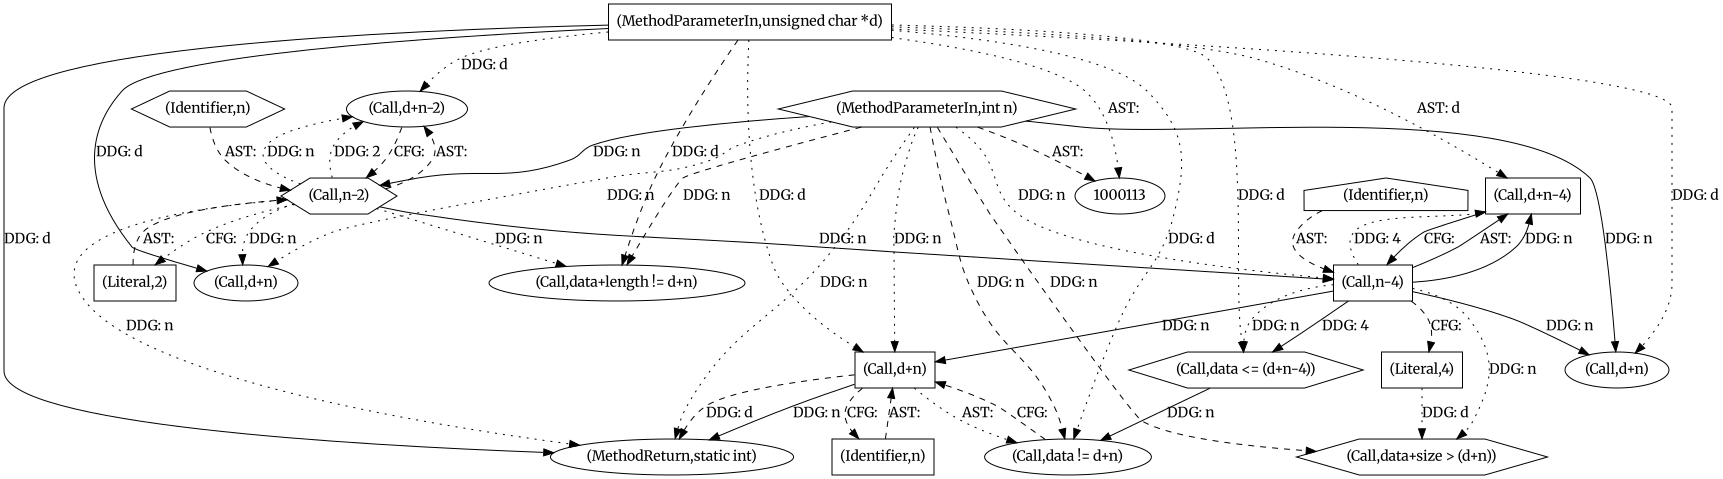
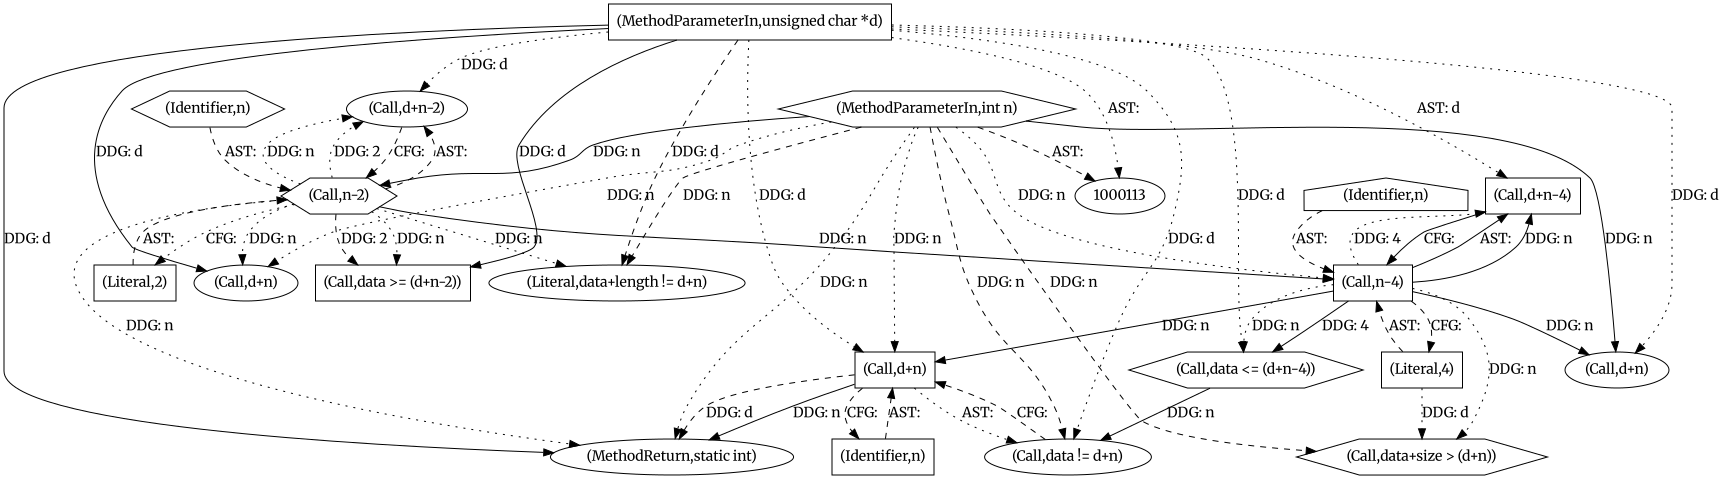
  digraph {
    fontname=Merriweather
    node [fontname=Merriweather shape=box]
    edge [fontname=Merriweather style=dotted]
    n1 [label="(Call,d+n)"]
    n2 [label="(MethodReturn,static int)" shape=ellipse]
    n3 [label="(Call,data != d+n)" shape=ellipse]
    n4 [label="(Identifier,n)"]
    n5 [label="(MethodParameterIn,unsigned char *d)"]
    n6 [label="(Call,d+n)" shape=ellipse]
    n7 [label="(Call,data <= (d+n-4))" shape=hexagon]
    n8 [label="(Call,d+n-4)"]
+   n9 [label="(Call,data >= (d+n-2))"]
    n10 [label="(Call,d+n)" shape=ellipse]
    n11 [label="(Call,d+n-2)" shape=ellipse]
-   n12 [label="(Call,data+length != d+n)" shape=ellipse]
+   n12 [label="(Literal,data+length != d+n)" shape=ellipse]
    1000113 [shape=ellipse]
    n14 [label="(Call,n-4)"]
    n15 [label="(Call,data+size > (d+n))" shape=hexagon]
    n16 [label="(Call,n-2)" shape=hexagon]
    n17 [label="(Literal,4)"]
    n18 [label="(MethodParameterIn,int n)" shape=hexagon]
    n19 [label="(Literal,2)"]
    n20 [label="(Identifier,n)" shape=house]
    n21 [label="(Identifier,n)" shape=hexagon]
    n1 -> n2 [label="DDG: d" style=dashed]
    n1 -> n2 [label="DDG: n" style=solid]
    n1 -> n3 [label="AST: "]
    n1 -> n4 [label="CFG: " style=dashed]
    n3 -> n1 [label="CFG: " style=dashed]
    n4 -> n1 [label="AST: " style=dashed]
    n5 -> n1 [label="DDG: d"]
    n5 -> n2 [label="DDG: d" style=solid]
    n5 -> n3 [label="DDG: d"]
    n5 -> n6 [label="DDG: d" style=solid]
    n5 -> n7 [label="DDG: d"]
    n5 -> n8 [label="AST: d"]
+   n5 -> n9 [label="DDG: d" style=solid]
    n5 -> n10 [label="DDG: d"]
    n5 -> n11 [label="DDG: d"]
    n5 -> n12 [label="DDG: d" style=dashed]
    n5 -> 1000113 [label="AST: "]
    n7 -> n3 [label="DDG: n" style=solid]
    n8 -> n14 [label="CFG: " style=solid]
    n11 -> n16 [label="CFG: " style=dashed]
    n14 -> n1 [label="DDG: n" style=solid]
    n14 -> n7 [label="DDG: n"]
    n14 -> n7 [label="DDG: 4" style=solid]
    n14 -> n8 [label="AST: " style=solid]
    n14 -> n8 [label="DDG: n" style=solid]
    n14 -> n8 [label="DDG: 4"]
    n14 -> n10 [label="DDG: n" style=solid]
    n14 -> n15 [label="DDG: n"]
    n14 -> n17 [label="CFG: " style=dashed]
    n16 -> n2 [label="DDG: n"]
    n16 -> n6 [label="DDG: n"]
+   n16 -> n9 [label="DDG: n"]
+   n16 -> n9 [label="DDG: 2" style=dashed]
    n16 -> n11 [label="AST: " style=dashed]
    n16 -> n11 [label="DDG: n"]
    n16 -> n11 [label="DDG: 2"]
    n16 -> n12 [label="DDG: n"]
    n16 -> n14 [label="DDG: n" style=solid]
    n16 -> n19 [label="CFG: "]
+   n17 -> n14 [label="AST: " style=dashed]
    n17 -> n15 [label="DDG: d"]
    n18 -> n1 [label="DDG: n"]
    n18 -> n2 [label="DDG: n"]
    n18 -> n3 [label="DDG: n" style=dashed]
    n18 -> n6 [label="DDG: n"]
    n18 -> n10 [label="DDG: n" style=solid]
    n18 -> n12 [label="DDG: n" style=dashed]
    n18 -> 1000113 [label="AST: " style=dashed]
    n18 -> n14 [label="DDG: n"]
    n18 -> n15 [label="DDG: n" style=dashed]
    n18 -> n16 [label="DDG: n" style=solid]
    n19 -> n16 [label="AST: " style=dashed]
    n20 -> n14 [label="AST: " style=dashed]
    n21 -> n16 [label="AST: " style=dashed]
  }
